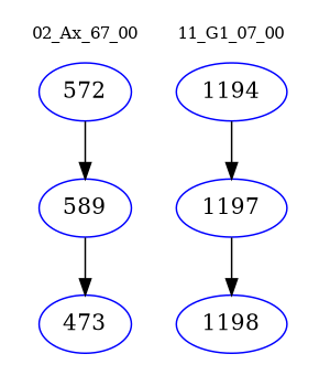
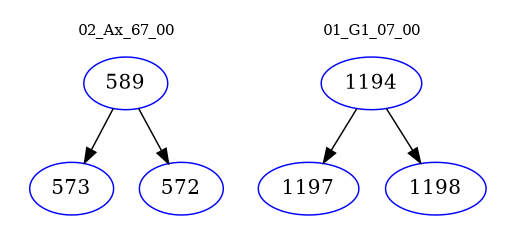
  digraph {
    node [color=blue]
    edge [color=black]
    n1 [label=589]
-   n2 [label=473]
+   n2 [label=573]
    n3 [label=572]
    n4 [label=1194]
    n5 [label=1197]
    n6 [label=1198]
    subgraph cluster_1 {
      color=white
      fontsize=10
      label="02_Ax_67_00"
      n1
      n2
      n3
    }
    subgraph cluster_2 {
      color=white
      fontsize=10
-     label="11_G1_07_00"
+     label="01_G1_07_00"
      n4
      n5
      n6
    }
    n1 -> n2
-   n3 -> n1
+   n1 -> n3
    n4 -> n5
-   n5 -> n6
+   n4 -> n6
  }
